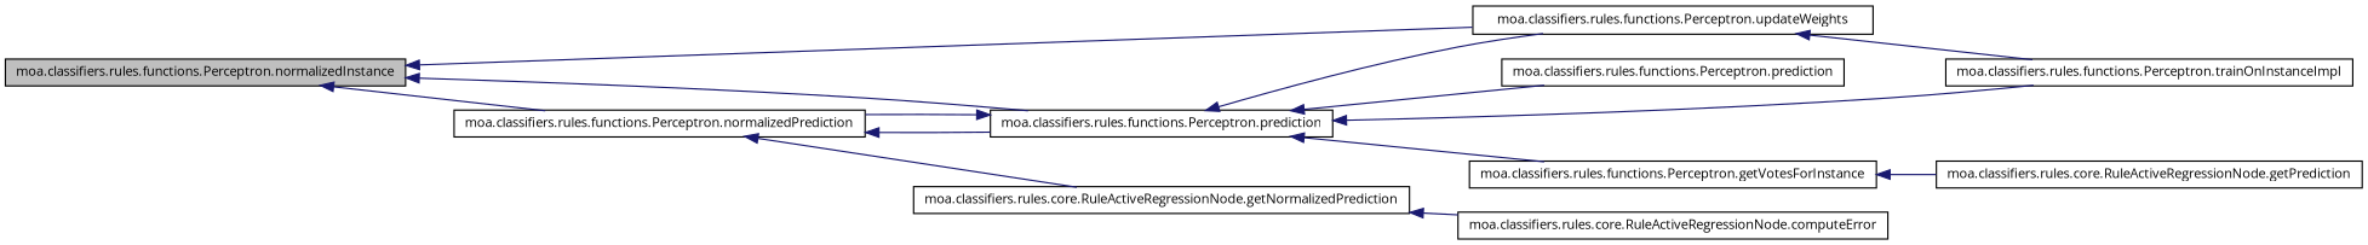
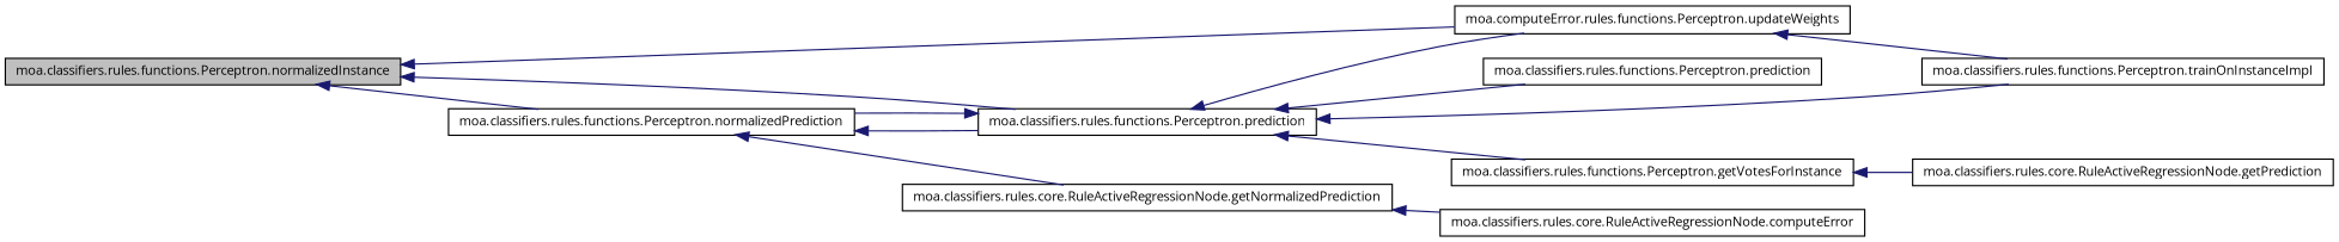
  digraph {
    rankdir=LR
    fontname="Open Sans"
    node [color=black fillcolor=white fontname="Open Sans" fontsize=10 shape=record style=filled]
    edge [color=midnightblue dir=back fontname="Open Sans" fontsize=10 labelfontname=Helvetica labelfontsize=10 style=solid]
    n1 [fillcolor=grey75 fontcolor=black height=0.2 label="moa.classifiers.rules.functions.Perceptron.normalizedInstance" width=0.4]
    n2 [height=0.2 label="moa.classifiers.rules.functions.Perceptron.normalizedPrediction" width=0.4]
    n3 [height=0.2 label="moa.classifiers.rules.functions.Perceptron.prediction" width=0.4]
-   n4 [height=0.2 label="moa.classifiers.rules.functions.Perceptron.updateWeights" width=0.4]
+   n4 [height=0.2 label="moa.computeError.rules.functions.Perceptron.updateWeights" width=0.4]
    n5 [height=0.2 label="moa.classifiers.rules.core.RuleActiveRegressionNode.getNormalizedPrediction" width=0.4]
    n6 [height=0.2 label="moa.classifiers.rules.core.RuleActiveRegressionNode.computeError" width=0.4]
    n7 [height=0.2 label="moa.classifiers.rules.functions.Perceptron.getVotesForInstance" width=0.4]
    n8 [height=0.2 label="moa.classifiers.rules.functions.Perceptron.prediction" width=0.4]
    n9 [height=0.2 label="moa.classifiers.rules.functions.Perceptron.trainOnInstanceImpl" width=0.4]
    n10 [height=0.2 label="moa.classifiers.rules.core.RuleActiveRegressionNode.getPrediction" width=0.4]
    n1 -> n2
    n1 -> n3
    n1 -> n4
    n2 -> n3
    n2 -> n5
    n3 -> n2
    n3 -> n4
    n3 -> n7
    n3 -> n8
    n3 -> n9
    n4 -> n9
    n5 -> n6
    n7 -> n10
  }
